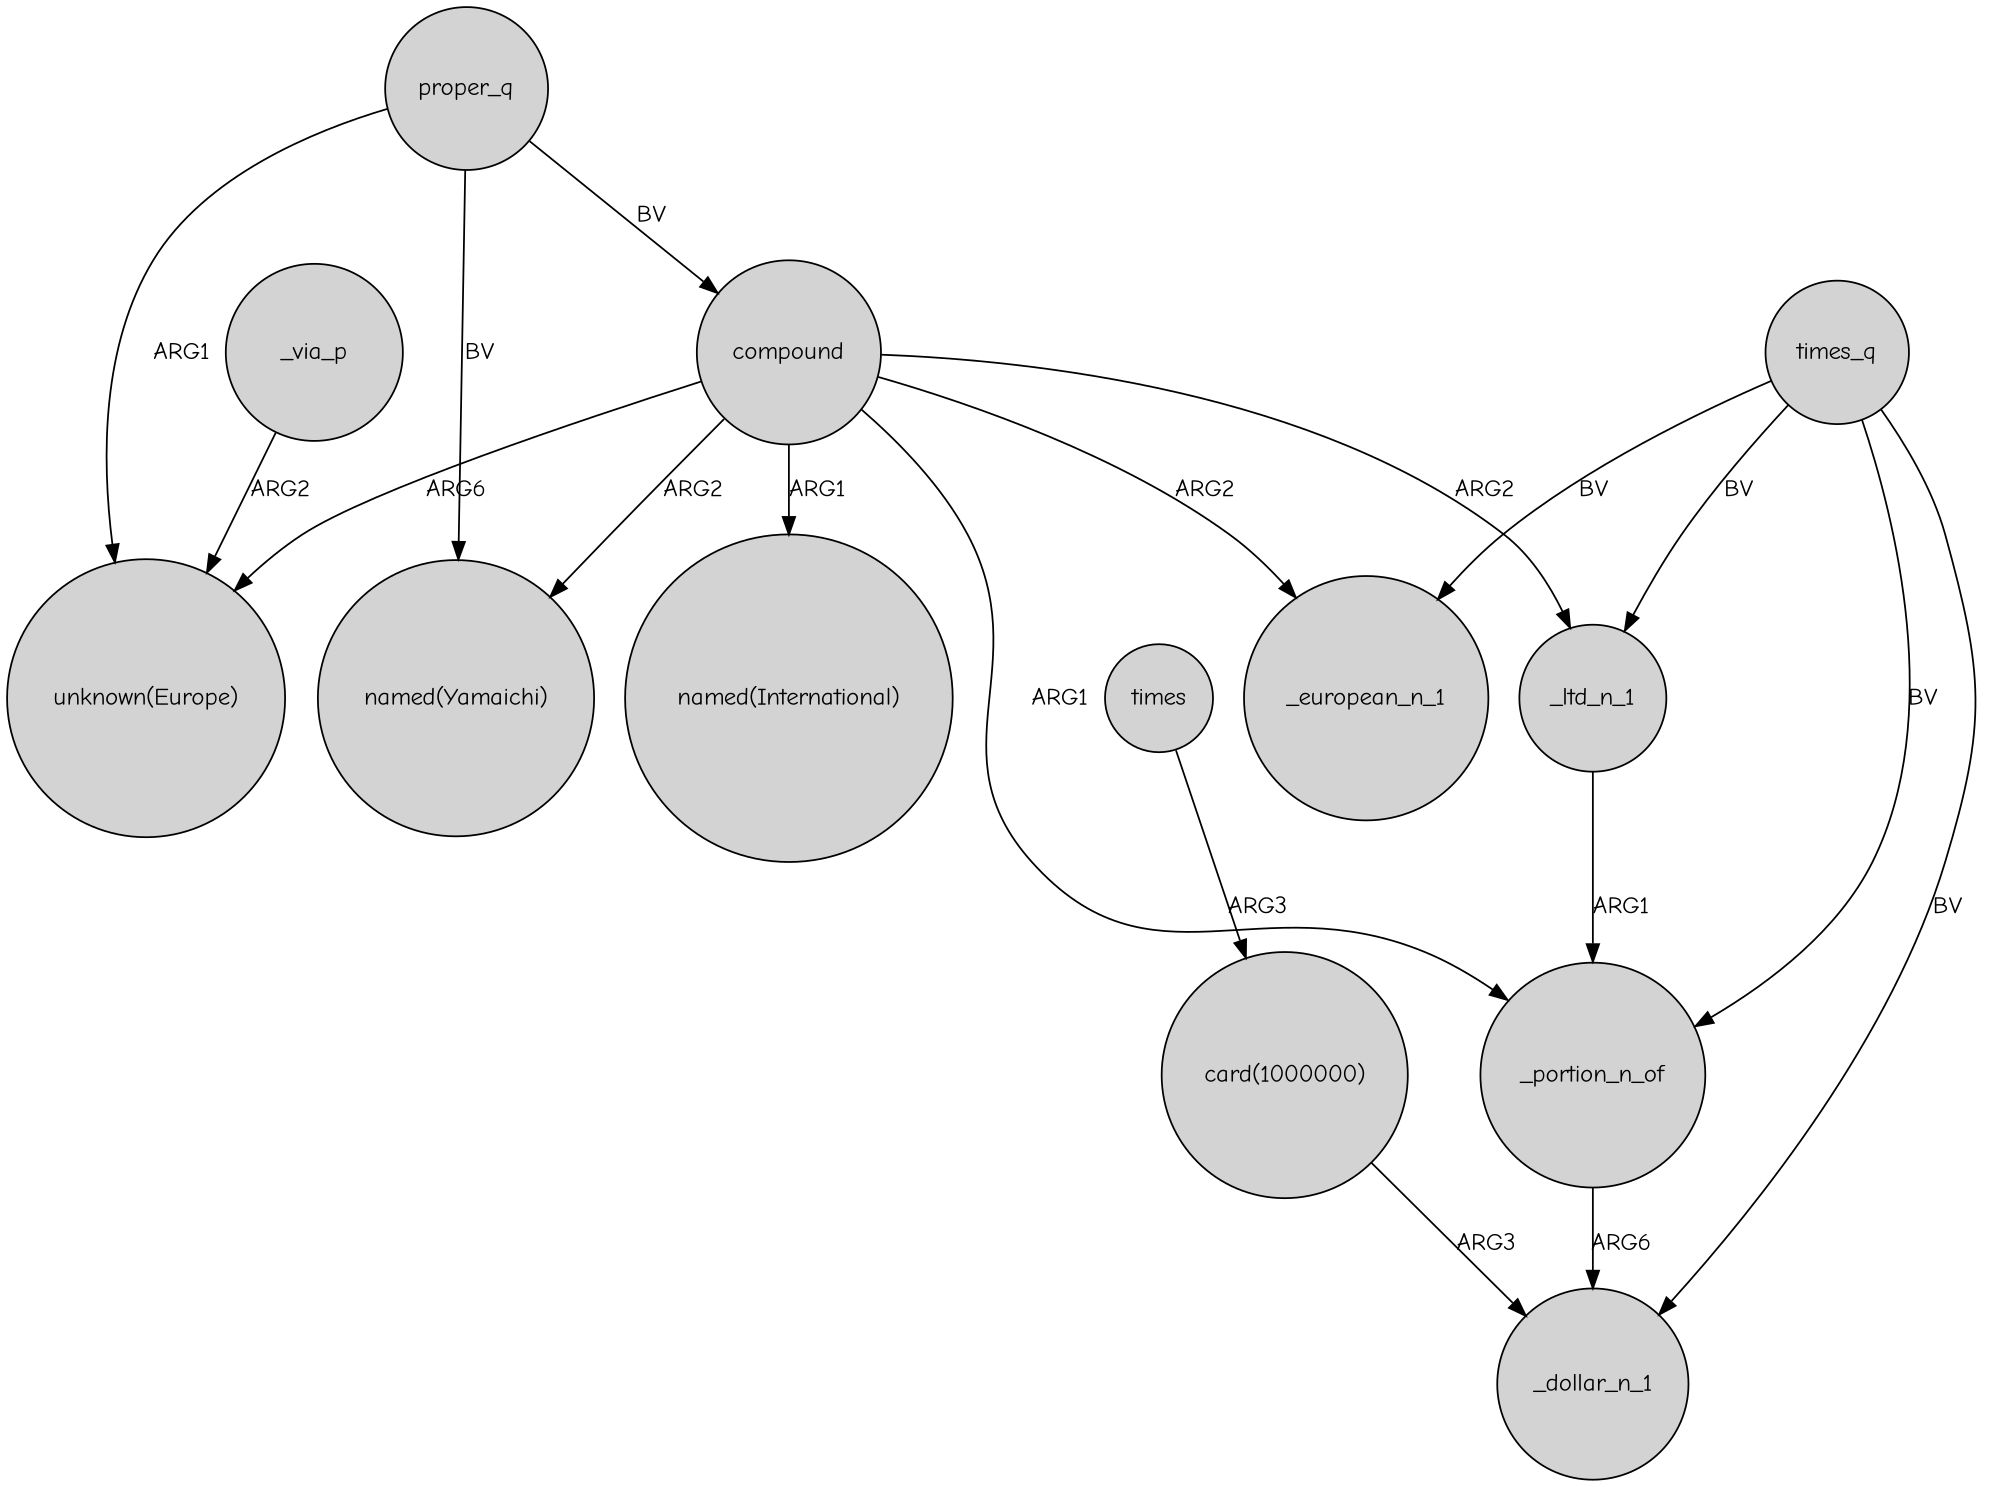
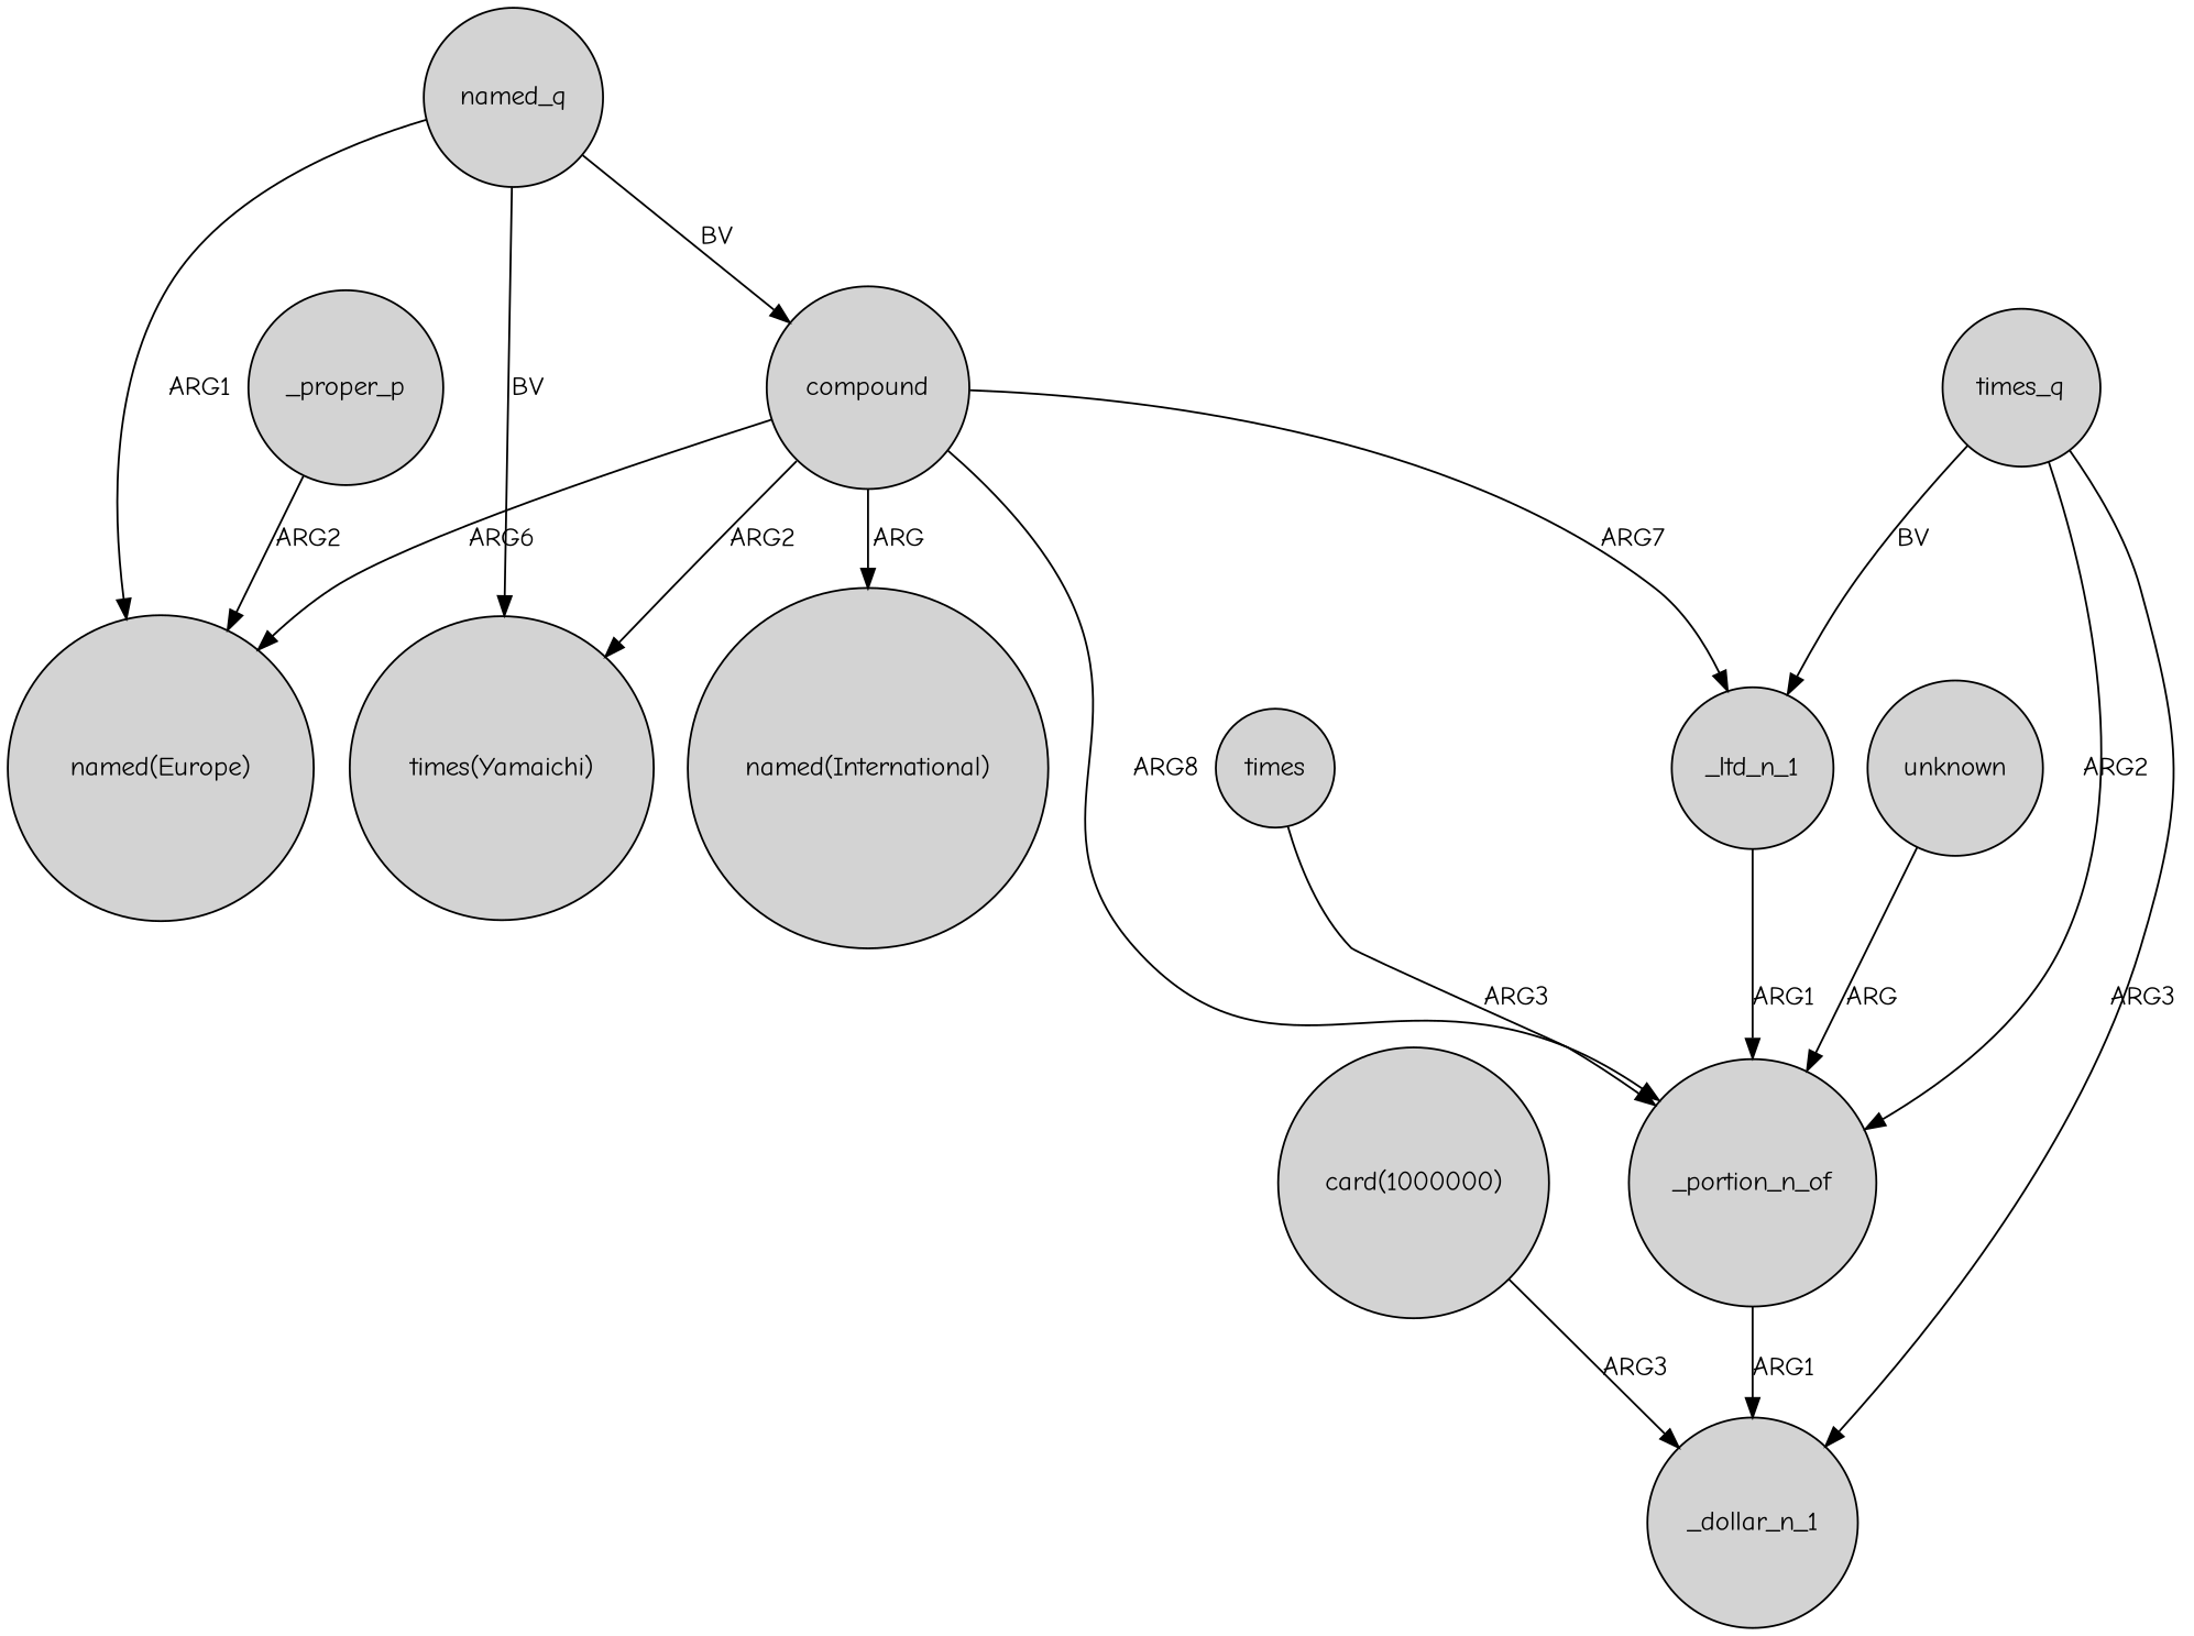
  digraph {
    fontname="Comic Neue"
    node [fontname="Comic Neue" shape=circle style=filled]
    edge [fontname="Comic Neue"]
-   _via_p
-   "named(Europe)" [label="unknown(Europe)"]
+   _via_p [label=_proper_p]
+   "named(Europe)"
    _portion_n_of
    _dollar_n_1
    compound
    "named(International)"
-   _european_n_1
-   "named(Yamaichi)"
+   "named(Yamaichi)" [label="times(Yamaichi)"]
    _ltd_n_1
    "card(1000000)"
    n11 [label=times_q]
    times
-   proper_q
+   proper_q [label=named_q]
+   unknown
    _via_p -> "named(Europe)" [label=ARG2]
-   _portion_n_of -> _dollar_n_1 [label=ARG6]
+   _portion_n_of -> _dollar_n_1 [label=ARG1]
    compound -> "named(Europe)" [label=ARG6]
-   compound -> _portion_n_of [label=ARG1]
-   compound -> "named(International)" [label=ARG1]
-   compound -> _european_n_1 [label=ARG2]
+   compound -> _portion_n_of [label=ARG8]
+   compound -> "named(International)" [label=ARG]
    compound -> "named(Yamaichi)" [label=ARG2]
-   compound -> _ltd_n_1 [label=ARG2]
+   compound -> _ltd_n_1 [label=ARG7]
    _ltd_n_1 -> _portion_n_of [label=ARG1]
    "card(1000000)" -> _dollar_n_1 [label=ARG3]
-   n11 -> _portion_n_of [label=BV]
-   n11 -> _dollar_n_1 [label=BV]
-   n11 -> _european_n_1 [label=BV]
+   n11 -> _portion_n_of [label=ARG2]
+   n11 -> _dollar_n_1 [label=ARG3]
    n11 -> _ltd_n_1 [label=BV]
-   times -> "card(1000000)" [label=ARG3]
+   times -> _portion_n_of [label=ARG3]
    proper_q -> "named(Europe)" [label=ARG1]
    proper_q -> compound [label=BV]
    proper_q -> "named(Yamaichi)" [label=BV]
+   unknown -> _portion_n_of [label=ARG]
  }
